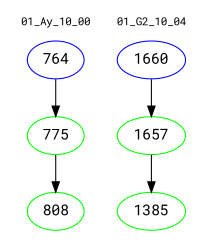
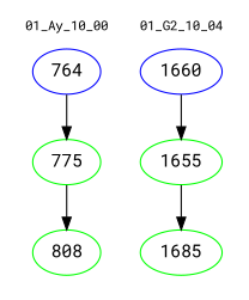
  digraph {
    fontname="Roboto Mono"
    node [color=green fontname="Roboto Mono"]
    edge [color=black fontname="Roboto Mono"]
    n1 [color=blue label=764]
    n2 [label=775]
    n3 [label=808]
    n4 [color=blue label=1660]
-   n5 [label=1657]
-   n6 [label=1385]
+   n5 [label=1655]
+   n6 [label=1685]
    subgraph cluster_1 {
      color=white
      fontsize=10
      label="01_Ay_10_00"
      n1
      n2
      n3
    }
    subgraph cluster_2 {
      color=white
      fontsize=10
      label="01_G2_10_04"
      n4
      n5
      n6
    }
    n1 -> n2
    n2 -> n3
    n4 -> n5
    n5 -> n6
  }
